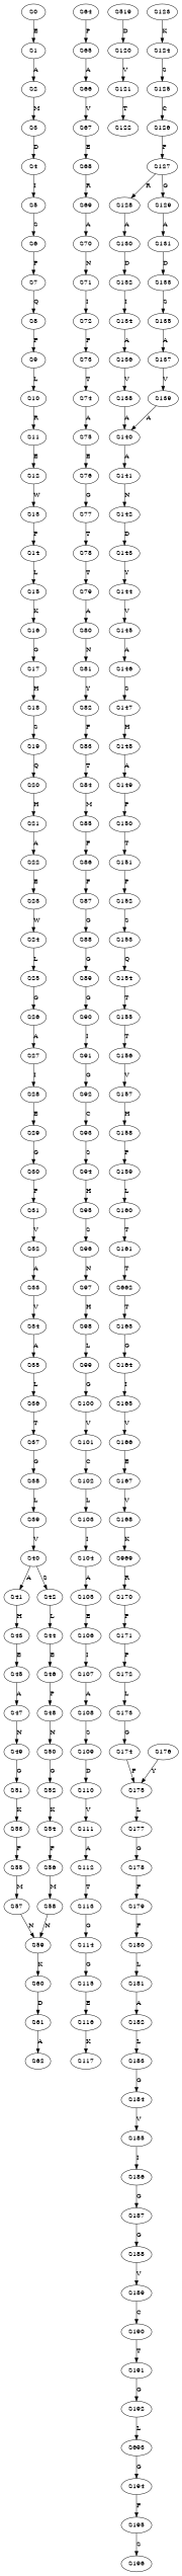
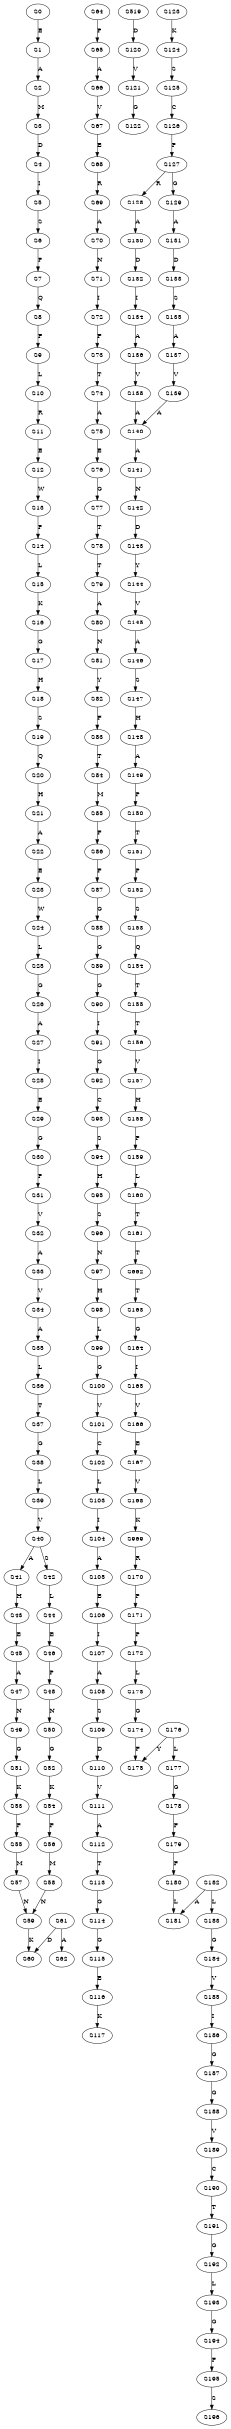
  strict digraph {
    S0
    S1
    S2
    S3
    S4
    S5
    S6
    S7
    S8
    S9
    S10
    S11
    S12
    S13
    S14
    S15
    S16
    S17
    S18
    S19
    S20
    S21
    S22
    S23
    S24
    S25
    S26
    S27
    S28
    S29
    S30
    S31
    S32
    S33
    S34
    S35
    S36
    S37
    S38
    S39
    S40
    S41
    S42
    S43
    S44
    S45
    S46
    S47
    S48
    S49
    S50
    S51
    S52
    S53
    S54
    S55
    S56
    S57
    S58
    S59
    S60
    S61
    S62
    S64
    S65
    S66
    S67
    S68
    S69
    S70
    S71
    S72
    S73
    S74
    S75
    S76
    S77
    S78
    S79
    S80
    S81
    S82
    S83
    S84
    S85
    S86
    S87
    S88
    S89
    S90
    S91
    S92
    S93
    S94
    S95
    S96
    S97
    S98
    S99
    S100
    S101
    S102
    S103
    S104
    S105
    S106
    S107
    S108
    S109
    S110
    S111
    S112
    S113
    S114
    S115
    S116
    S117
    n118 [label=S519]
    S120
    S121
    S122
    S123
    S124
    S125
    S126
    S127
    S128
    S129
    S130
    S131
    S132
    S133
    S134
    S135
    S136
    S137
    S138
    S139
    S140
    S141
    S142
    S143
    S144
    S145
    S146
    S147
    S148
    S149
    S150
    S151
    S152
    S153
    S154
    S155
    S156
    S157
    S158
    S159
    S160
    S161
    n161 [label=S662]
    S163
    S164
    S165
    S166
    S167
    S168
    n168 [label=S969]
    S170
    S171
    S172
    S173
    S174
    S175
    S176
    S177
    S178
    S179
    S180
    S181
    S182
    S183
    S184
    S185
    S186
    S187
    S188
    S189
    S190
    S191
    S192
-   S193 [label=S693]
+   S193
    S194
    S195
    S196
    S0 -> S1 [label=E]
    S1 -> S2 [label=A]
    S2 -> S3 [label=M]
    S3 -> S4 [label=D]
    S4 -> S5 [label=I]
    S5 -> S6 [label=S]
    S6 -> S7 [label=P]
    S7 -> S8 [label=Q]
    S8 -> S9 [label=F]
    S9 -> S10 [label=L]
    S10 -> S11 [label=R]
    S11 -> S12 [label=E]
    S12 -> S13 [label=W]
    S13 -> S14 [label=P]
    S14 -> S15 [label=L]
    S15 -> S16 [label=K]
    S16 -> S17 [label=G]
    S17 -> S18 [label=H]
    S18 -> S19 [label=S]
    S19 -> S20 [label=Q]
    S20 -> S21 [label=H]
    S21 -> S22 [label=A]
    S22 -> S23 [label=E]
    S23 -> S24 [label=W]
    S24 -> S25 [label=L]
    S25 -> S26 [label=G]
    S26 -> S27 [label=A]
    S27 -> S28 [label=I]
    S28 -> S29 [label=E]
    S29 -> S30 [label=G]
    S30 -> S31 [label=P]
    S31 -> S32 [label=V]
    S32 -> S33 [label=A]
    S33 -> S34 [label=V]
    S34 -> S35 [label=A]
    S35 -> S36 [label=L]
    S36 -> S37 [label=T]
    S37 -> S38 [label=G]
    S38 -> S39 [label=L]
    S39 -> S40 [label=V]
    S40 -> S41 [label=A]
    S40 -> S42 [label=S]
    S41 -> S43 [label=H]
    S42 -> S44 [label=L]
    S43 -> S45 [label=E]
    S44 -> S46 [label=E]
    S45 -> S47 [label=A]
    S46 -> S48 [label=P]
    S47 -> S49 [label=N]
    S48 -> S50 [label=N]
    S49 -> S51 [label=G]
    S50 -> S52 [label=G]
    S51 -> S53 [label=K]
    S52 -> S54 [label=K]
    S53 -> S55 [label=F]
    S54 -> S56 [label=F]
    S55 -> S57 [label=M]
    S56 -> S58 [label=M]
    S57 -> S59 [label=N]
    S58 -> S59 [label=N]
    S59 -> S60 [label=K]
-   S60 -> S61 [label=D]
+   S61 -> S60 [label=D]
    S61 -> S62 [label=A]
    S64 -> S65 [label=P]
    S65 -> S66 [label=A]
    S66 -> S67 [label=V]
    S67 -> S68 [label=E]
    S68 -> S69 [label=R]
    S69 -> S70 [label=A]
    S70 -> S71 [label=N]
    S71 -> S72 [label=I]
    S72 -> S73 [label=F]
    S73 -> S74 [label=T]
    S74 -> S75 [label=A]
    S75 -> S76 [label=E]
    S76 -> S77 [label=G]
    S77 -> S78 [label=T]
    S78 -> S79 [label=T]
    S79 -> S80 [label=A]
    S80 -> S81 [label=N]
    S81 -> S82 [label=Y]
    S82 -> S83 [label=F]
    S83 -> S84 [label=T]
    S84 -> S85 [label=M]
    S85 -> S86 [label=F]
    S86 -> S87 [label=F]
    S87 -> S88 [label=G]
    S88 -> S89 [label=G]
    S89 -> S90 [label=G]
    S90 -> S91 [label=I]
    S91 -> S92 [label=G]
    S92 -> S93 [label=C]
    S93 -> S94 [label=S]
    S94 -> S95 [label=H]
    S95 -> S96 [label=S]
    S96 -> S97 [label=N]
    S97 -> S98 [label=H]
    S98 -> S99 [label=L]
    S99 -> S100 [label=G]
    S100 -> S101 [label=V]
    S101 -> S102 [label=C]
    S102 -> S103 [label=L]
    S103 -> S104 [label=I]
    S104 -> S105 [label=A]
    S105 -> S106 [label=E]
    S106 -> S107 [label=I]
    S107 -> S108 [label=A]
    S108 -> S109 [label=S]
    S109 -> S110 [label=D]
    S110 -> S111 [label=V]
    S111 -> S112 [label=A]
    S112 -> S113 [label=T]
    S113 -> S114 [label=G]
    S114 -> S115 [label=G]
    S115 -> S116 [label=E]
    S116 -> S117 [label=K]
    n118 -> S120 [label=D]
    S120 -> S121 [label=V]
-   S121 -> S122 [label=T]
+   S121 -> S122 [label=G]
    S123 -> S124 [label=K]
    S124 -> S125 [label=S]
    S125 -> S126 [label=C]
    S126 -> S127 [label=P]
    S127 -> S128 [label=R]
    S127 -> S129 [label=G]
    S128 -> S130 [label=A]
    S129 -> S131 [label=A]
    S130 -> S132 [label=D]
    S131 -> S133 [label=D]
    S132 -> S134 [label=I]
    S133 -> S135 [label=S]
    S134 -> S136 [label=A]
    S135 -> S137 [label=A]
    S136 -> S138 [label=V]
    S137 -> S139 [label=V]
    S138 -> S140 [label=A]
    S139 -> S140 [label=A]
    S140 -> S141 [label=A]
    S141 -> S142 [label=N]
    S142 -> S143 [label=D]
    S143 -> S144 [label=Y]
    S144 -> S145 [label=V]
    S145 -> S146 [label=A]
    S146 -> S147 [label=S]
    S147 -> S148 [label=H]
    S148 -> S149 [label=A]
    S149 -> S150 [label=P]
    S150 -> S151 [label=T]
    S151 -> S152 [label=P]
    S152 -> S153 [label=S]
    S153 -> S154 [label=Q]
    S154 -> S155 [label=T]
    S155 -> S156 [label=T]
    S156 -> S157 [label=V]
    S157 -> S158 [label=H]
    S158 -> S159 [label=P]
    S159 -> S160 [label=L]
    S160 -> S161 [label=T]
    S161 -> n161 [label=T]
    n161 -> S163 [label=T]
    S163 -> S164 [label=G]
    S164 -> S165 [label=I]
    S165 -> S166 [label=V]
    S166 -> S167 [label=E]
    S167 -> S168 [label=V]
    S168 -> n168 [label=K]
    n168 -> S170 [label=R]
    S170 -> S171 [label=P]
    S171 -> S172 [label=P]
    S172 -> S173 [label=L]
    S173 -> S174 [label=G]
    S174 -> S175 [label=F]
    S176 -> S175 [label=Y]
-   S175 -> S177 [label=L]
+   S176 -> S177 [label=L]
    S177 -> S178 [label=G]
    S178 -> S179 [label=F]
    S179 -> S180 [label=F]
    S180 -> S181 [label=L]
-   S181 -> S182 [label=A]
+   S182 -> S181 [label=A]
    S182 -> S183 [label=L]
    S183 -> S184 [label=G]
    S184 -> S185 [label=V]
    S185 -> S186 [label=I]
    S186 -> S187 [label=G]
    S187 -> S188 [label=G]
    S188 -> S189 [label=V]
    S189 -> S190 [label=C]
    S190 -> S191 [label=T]
    S191 -> S192 [label=G]
    S192 -> S193 [label=L]
    S193 -> S194 [label=G]
    S194 -> S195 [label=F]
    S195 -> S196 [label=S]
  }
